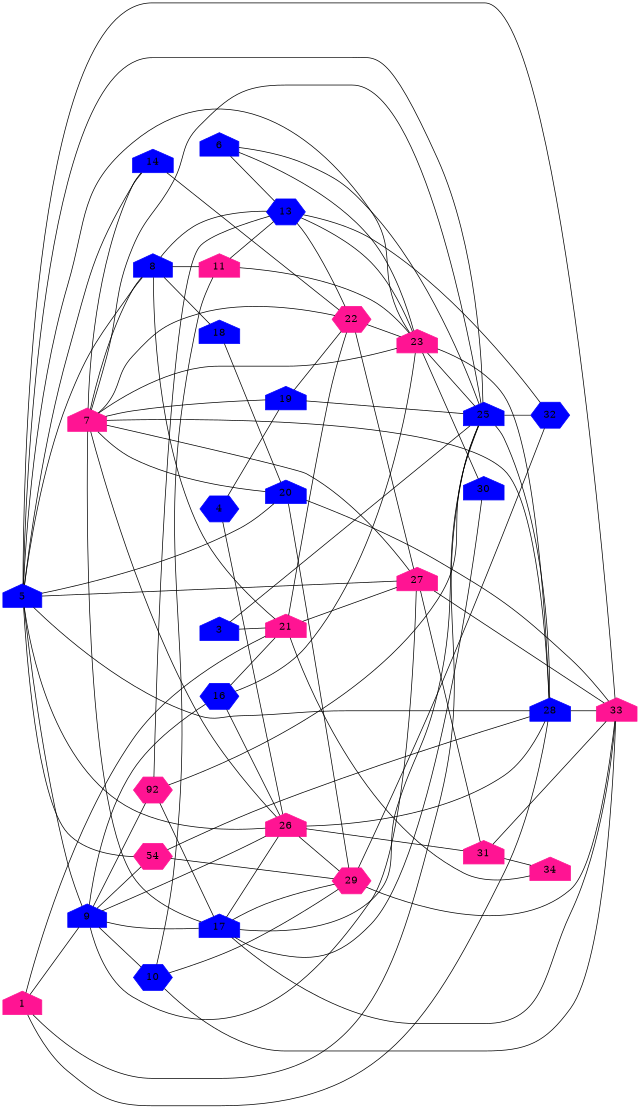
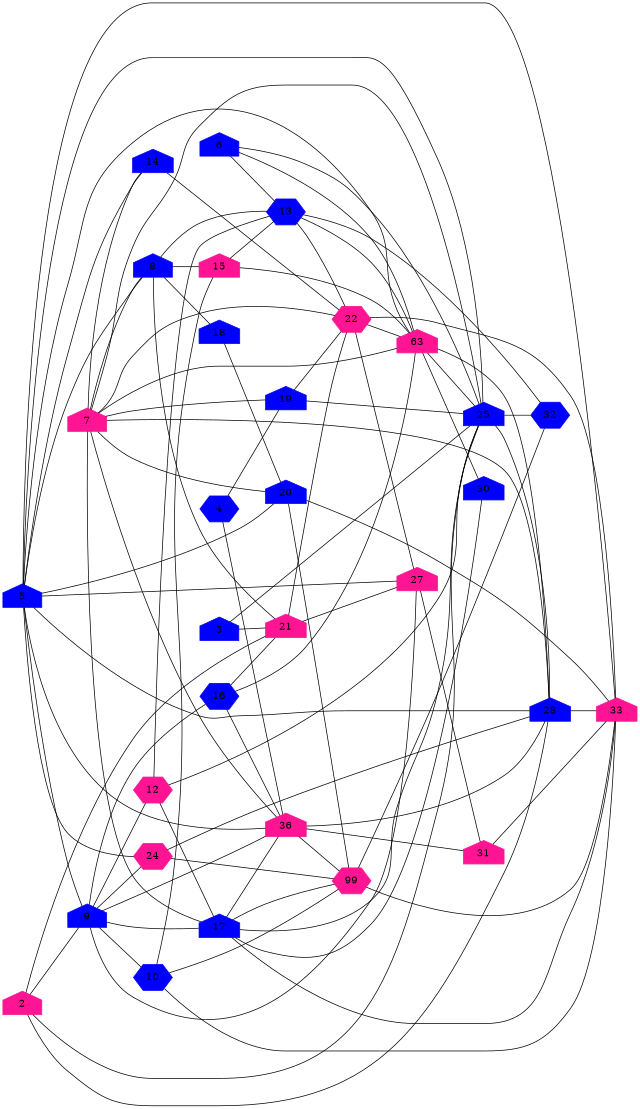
  graph {
    rankdir=LR
    node [color=blue shape=house style=filled]
    edge [weight=1.0]
-   1 [color=deeppink]
+   1 [color=deeppink label=2]
    9
    21 [color=deeppink]
    25
    28
    27 [color=deeppink]
-   26 [color=deeppink]
-   24 [color=deeppink shape=hexagon label=54]
+   26 [color=deeppink label=36]
+   24 [color=deeppink shape=hexagon]
    17
    10 [shape=hexagon]
-   12 [color=deeppink shape=hexagon label=92]
+   12 [color=deeppink shape=hexagon]
    16 [shape=hexagon]
    22 [color=deeppink shape=hexagon]
-   34 [color=deeppink]
    32 [shape=hexagon]
    33 [color=deeppink]
    31 [color=deeppink]
    3
    4 [shape=hexagon]
    19
-   29 [color=deeppink shape=hexagon]
+   29 [color=deeppink shape=hexagon label=99]
    5
    8
    14
    20
-   23 [color=deeppink]
+   23 [color=deeppink label=63]
    13 [shape=hexagon]
-   11 [color=deeppink]
+   11 [color=deeppink label=15]
    18
    30
    6
    7 [color=deeppink]
    1 -- 9
    1 -- 21
    1 -- 25
    1 -- 28
    9 -- 27
    9 -- 26
    9 -- 24
    9 -- 17
    9 -- 10
    9 -- 12
    9 -- 16
    21 -- 27
    21 -- 22
-   21 -- 34
    25 -- 28
    25 -- 32
    28 -- 33
    27 -- 31
    26 -- 28
    26 -- 31
    26 -- 29
    24 -- 28
    24 -- 29
    17 -- 25
    17 -- 26 [weight=2.0]
    17 -- 33
    17 -- 29
    17 -- 30
    10 -- 33
    10 -- 29
    10 -- 11
    12 -- 25
    12 -- 17
    12 -- 13
    16 -- 21
    16 -- 26
    16 -- 23
    22 -- 27
-   27 -- 33
+   22 -- 33
    22 -- 23
-   31 -- 34
    31 -- 33
    3 -- 21
    3 -- 25
    4 -- 26
    4 -- 19
    19 -- 25
    19 -- 22
    29 -- 32
    29 -- 33
    5 -- 9
    5 -- 25
    5 -- 28
    5 -- 27
    5 -- 26 [weight=2.0]
    5 -- 24
    5 -- 33
    5 -- 8
    5 -- 14
    5 -- 20
    5 -- 23
    8 -- 21
    8 -- 13
    8 -- 11
    8 -- 18
    14 -- 22
    20 -- 33
    20 -- 29
    23 -- 25
    23 -- 28
    23 -- 30
    13 -- 22
    13 -- 32
    13 -- 23
    11 -- 23
    11 -- 13
    18 -- 20
    6 -- 25
    6 -- 23
    6 -- 13
    7 -- 25
    7 -- 28
-   7 -- 27 [weight=2.0]
    7 -- 26
    7 -- 17 [weight=2.0]
    7 -- 22
    7 -- 19
    7 -- 8
    7 -- 14
    7 -- 20
    7 -- 23
  }
